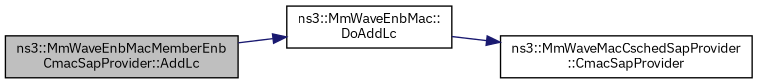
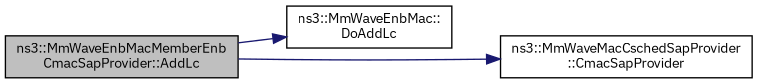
  digraph {
    fontname="IBM Plex Sans"
    rankdir=LR
    node [color=black fillcolor=white fontname="IBM Plex Sans" fontsize=10 shape=record style=filled]
    edge [color=midnightblue fontname="IBM Plex Sans" fontsize=10 labelfontname=Helvetica labelfontsize=10 style=solid]
    n1 [fillcolor=grey75 fontcolor=black height=0.2 label="ns3::MmWaveEnbMacMemberEnb\lCmacSapProvider::AddLc" width=0.4]
    n2 [height=0.2 label="ns3::MmWaveEnbMac::\lDoAddLc" width=0.4]
    n3 [height=0.2 label="ns3::MmWaveMacCschedSapProvider\l::CmacSapProvider" width=0.4]
    n1 -> n2
-   n2 -> n3
+   n1 -> n3
  }
